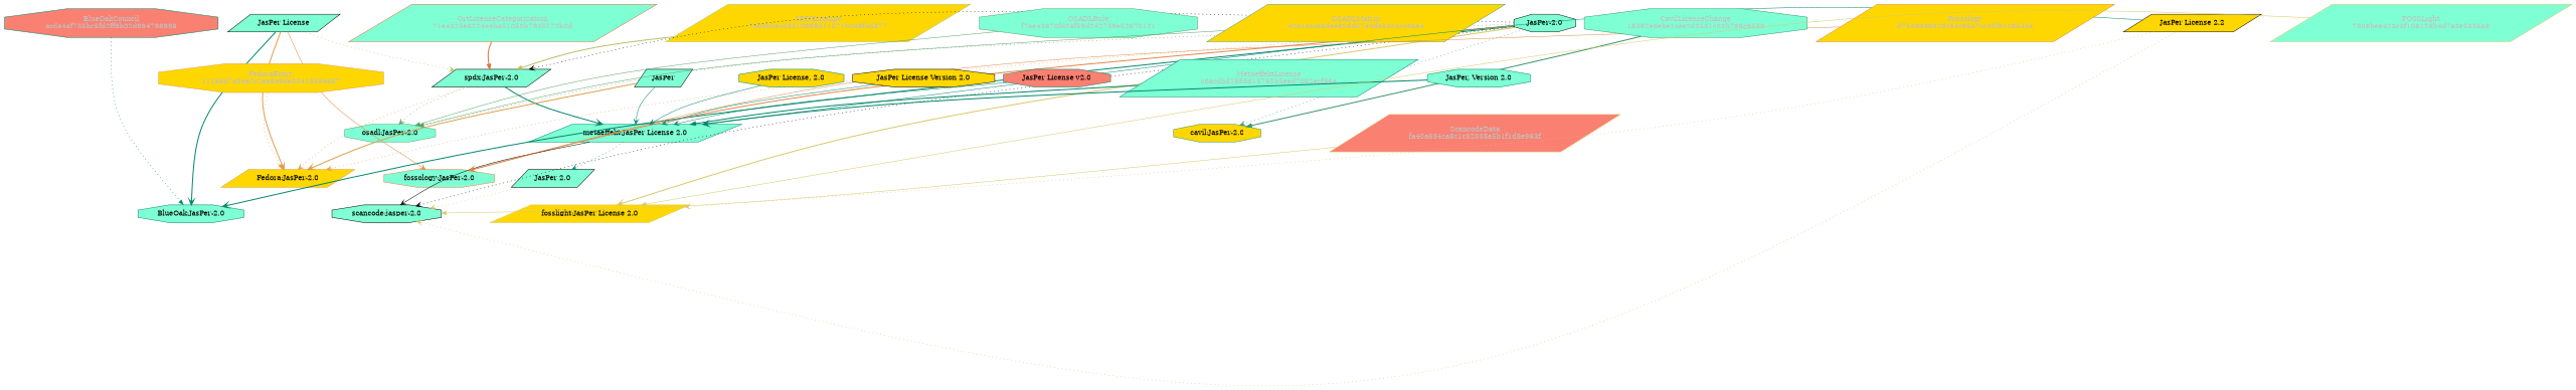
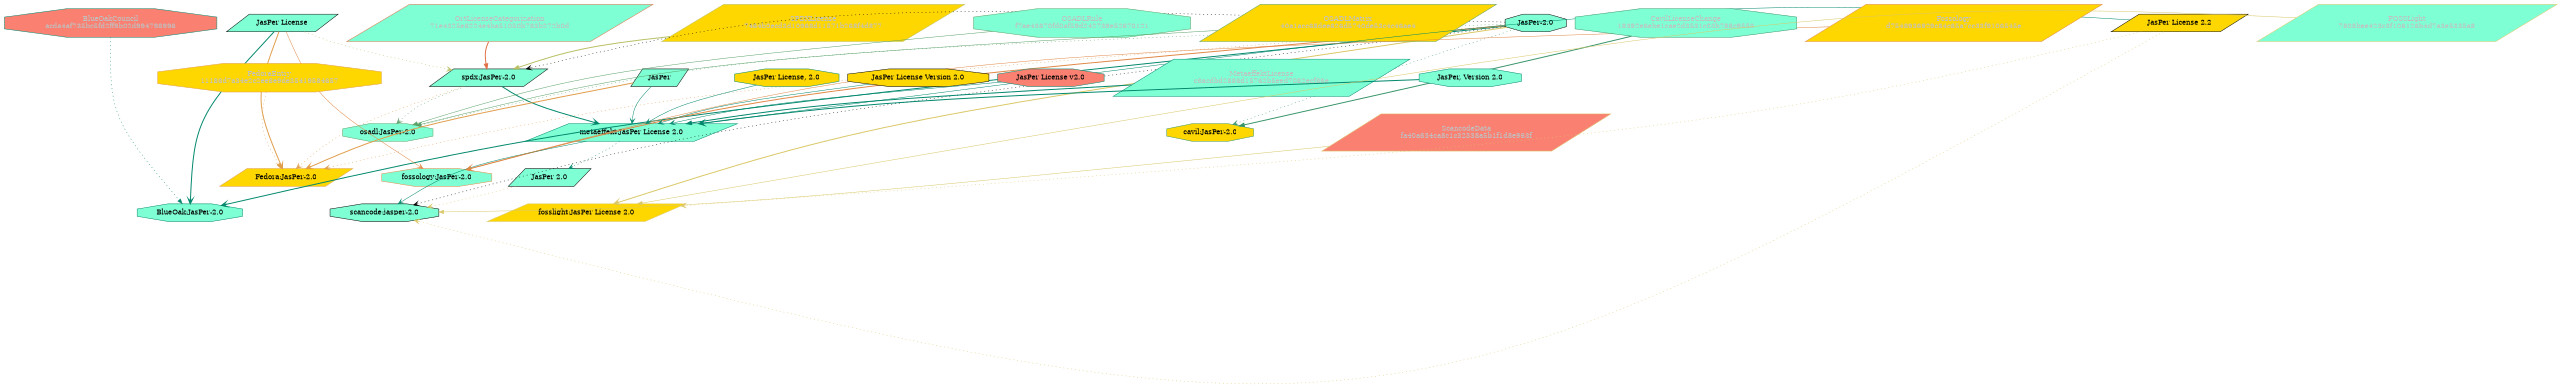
  strict digraph {
    splines=curved
    node [fillcolor=aquamarine shape=parallelogram style=filled]
    edge [color="#00876c" style=dotted weight=0.5 arrowhead=vee]
    n1 [color="#b8bf62" fillcolor=gold fontcolor=gray label="SPDXLicense\n7464b0ecd3d10968d11571b268f4d877"]
    n2 [label="spdx:JasPer-2.0"]
    n3 [color="#e09d4b" fillcolor=gold label="Fedora:JasPer-2.0"]
    n4 [color="#58a066" label="osadl:JasPer-2.0" shape=octagon]
    n5 [color="#00876c" label="metaeffekt:JasPer License 2.0"]
    n6 [label="JasPer 2.0"]
    n7 [label="JasPer-2.0" shape=octagon]
    n8 [color="#00876c" label="BlueOak:JasPer-2.0" shape=octagon]
    n9 [label="scancode:jasper-2.0" shape=octagon]
    n10 [color="#e18745" label="fossology:JasPer-2.0" shape=octagon]
    n11 [color="#379469" fillcolor=gold label="cavil:JasPer-2.0" shape=octagon]
    n12 [color="#dac767" fillcolor=gold label="fosslight:JasPer License 2.0"]
    n13 [label="JasPer License"]
    n14 [color="#e09d4b" fillcolor=gold fontcolor=gray label="FedoraEntry\n11186d7a34e2c2ee8e9de35419584657" shape=octagon]
    n15 [label=JasPer]
    n16 [color="#00876c" fillcolor=salmon fontcolor=gray label="BlueOakCouncil\nacda4af735bc5fd2ff9b02d994798996" shape=octagon]
    n17 [color="#58a066" fontcolor=gray label="OSADLRule\nf7ae43670fd0af59d242739e52670121" shape=octagon]
    n18 [color="#58a066" fillcolor=gold fontcolor=gray label="OSADLMatrix\n40a1acc68dee626d5740de53c4c46ae4"]
    n19 [color="#dac767" fillcolor=salmon fontcolor=gray label="ScancodeData\nfa40a634ca8c1c32338a5b1f1d8e963f"]
    n20 [fillcolor=gold label="JasPer License 2.2"]
    n21 [color="#e18745" fillcolor=gold fontcolor=gray label="Fossology\nd7548936929c84c85a7cc33f9106545e"]
    n22 [color="#e06f45" fontcolor=gray label="OrtLicenseCategorization\n71e4325e6224e4ba51050b783b272b0d"]
    n23 [color="#379469" fontcolor=gray label="CavilLicenseChange\n18392e6ebe1cae2d3531c03b788c9553" shape=octagon]
    n24 [color="#00876c" fontcolor=gray label="MetaeffektLicense\nc6acdbd2886d15762b5eed7082ecf66e"]
    n25 [color="#00876c" label="JasPer, Version 2.0" shape=octagon]
    n26 [color="#00876c" fillcolor=gold label="JasPer License, 2.0" shape=octagon]
    n27 [fillcolor=gold label="JasPer License Version 2.0" shape=octagon]
    n28 [color="#00876c" fillcolor=salmon label="JasPer License v2.0" shape=octagon]
    n29 [color="#dac767" fontcolor=gray label="FOSSLight\n7808bee423c3f106126b4d7a3e5335a8"]
    n1 -> n2 [color="#b8bf62" style=bold arrowhead=""]
    n2 -> n3 [color="#e09d4b" weight=0.7]
    n2 -> n4 [color="#58a066" weight=0.7]
    n2 -> n5 [style=bold weight=0.7]
    n5 -> n6
    n6 -> n9 [color="#dac767" weight=0.7]
    n7 -> n2 [weight=0.7 color=""]
    n7 -> n3 [color="#e09d4b" weight=0.7]
    n7 -> n4 [color="#58a066" weight=0.7]
    n7 -> n8 [style=bold weight=0.7]
    n7 -> n9 [weight=0.7 color=""]
    n7 -> n10 [color="#e18745" style=bold weight=0.7]
    n7 -> n11 [color="#379469" weight=0.7]
    n7 -> n12 [color="#dac767" style=bold weight=0.7]
-   n9 -> n5 [color=black style=solid]
+   n9 -> n5 [style=solid]
    n13 -> n2 [color="#b8bf62" weight=0.7]
    n13 -> n3 [color="#e09d4b" style=bold]
    n13 -> n8 [style=bold weight=0.7]
    n13 -> n10 [color="#e18745" style=solid weight=0.7]
    n14 -> n3 [color="#e09d4b" arrowhead=""]
    n15 -> n3 [color="#e09d4b" style=bold]
    n15 -> n5 [style=solid]
    n16 -> n8 [arrowhead=""]
    n17 -> n4 [color="#58a066" style=solid arrowhead=""]
    n18 -> n4 [color="#58a066" style=solid arrowhead=""]
    n19 -> n9 [color="#dac767" style=solid arrowhead=""]
    n20 -> n5 [style=solid weight=0.7]
    n20 -> n9 [color="#dac767" weight=0.7]
    n20 -> n12 [color="#dac767" weight=0.7]
    n21 -> n10 [color="#e18745" style=solid arrowhead=""]
    n22 -> n2 [color="#e06f45" style=bold arrowhead=""]
    n23 -> n11 [color="#379469" style=bold arrowhead=""]
    n24 -> n5 [style=bold arrowhead=""]
    n25 -> n5 [style=bold]
    n26 -> n5 [style=solid]
    n27 -> n5 [style=solid]
    n28 -> n5 [style=solid]
    n29 -> n12 [color="#dac767" style=solid arrowhead=""]
  }
